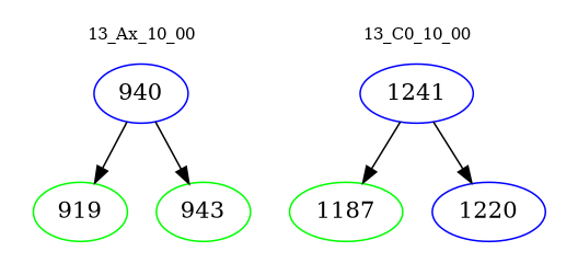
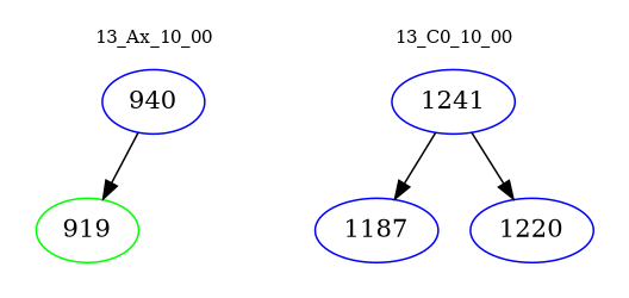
  digraph {
    node [color=blue]
    edge [color=black]
    n1 [label=940]
    n2 [color=green label=919]
-   n3 [color=green label=943]
    n4 [label=1241]
-   n5 [color=green label=1187]
+   n5 [label=1187]
    n6 [label=1220]
    subgraph cluster_1 {
      color=white
      fontsize=10
      label="13_Ax_10_00"
      n1
      n2
-     n3
    }
    subgraph cluster_2 {
      color=white
      fontsize=10
      label="13_C0_10_00"
      n4
      n5
      n6
    }
    n1 -> n2
-   n1 -> n3
    n4 -> n5
    n4 -> n6
  }
